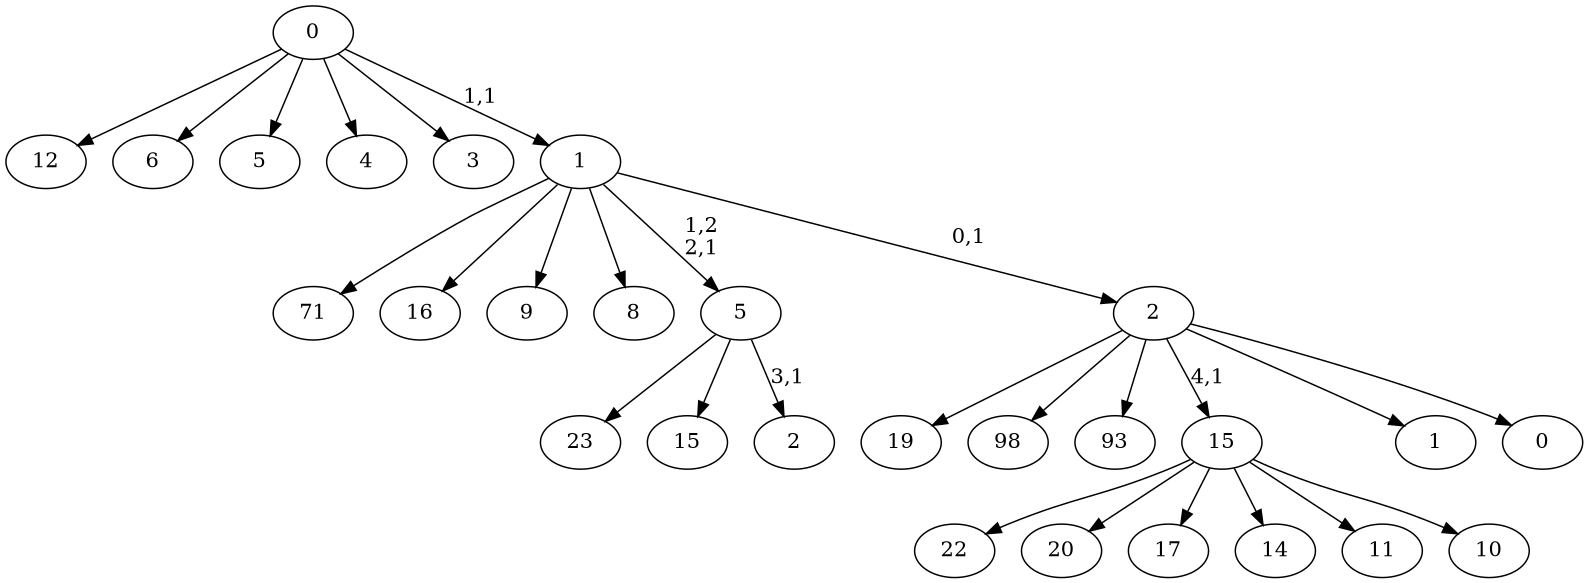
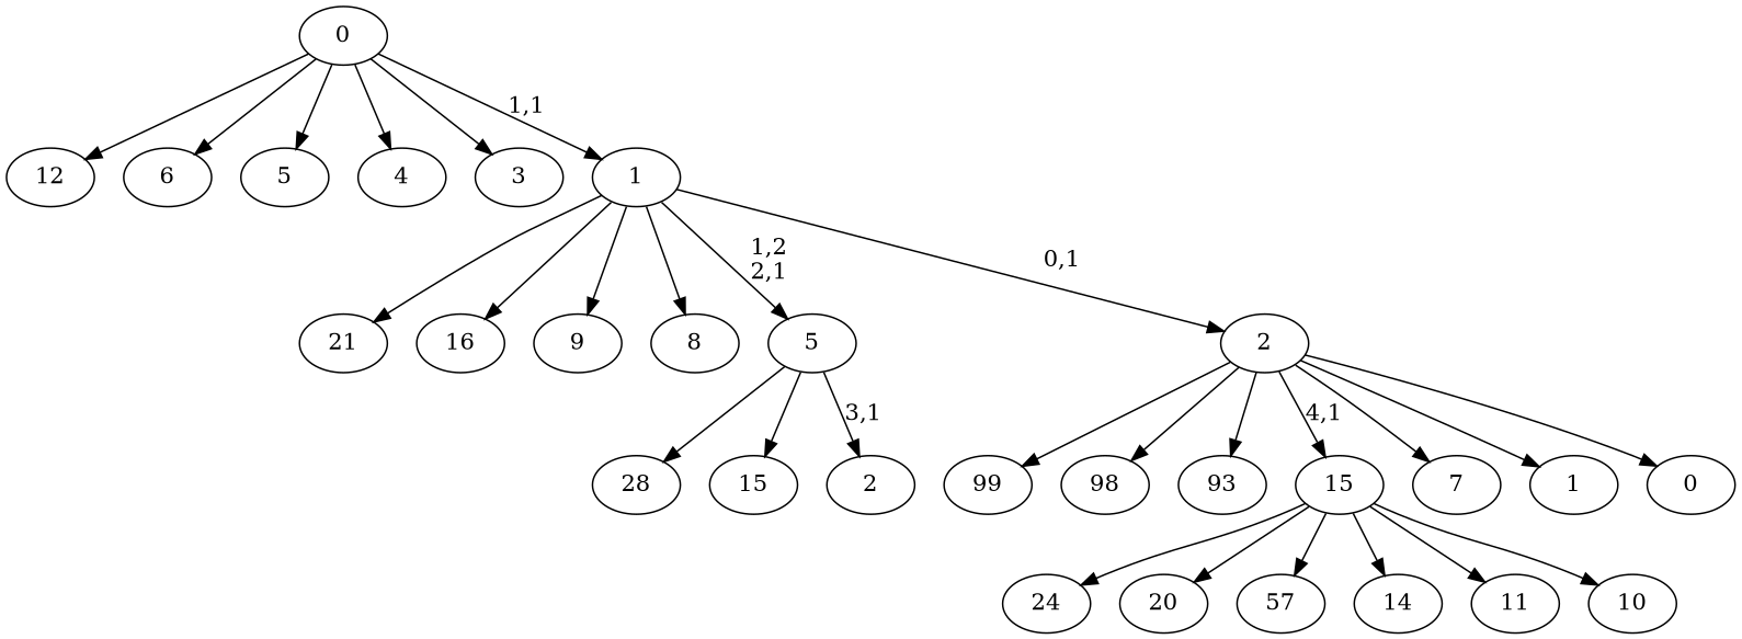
  digraph {
-   n1 [label=23]
-   n2 [label=22]
-   n3 [label=71]
+   n1 [label=28]
+   n2 [label=24]
+   n3 [label=21]
    n4 [label=20]
-   n5 [label=19]
+   n5 [label=99]
    n6 [label=98]
-   n7 [label=17]
+   n7 [label=57]
    n8 [label=16]
    n9 [label=15]
    n10 [label=14]
    n11 [label=93]
    n12 [label=12]
    n13 [label=11]
    n14 [label=10]
    15
    n16 [label=9]
    n17 [label=8]
+   n18 [label=7]
    n19 [label=6]
    n20 [label=5]
    n21 [label=4]
    n22 [label=3]
    n23 [label=2]
    5
    n25 [label=1]
    n26 [label=0]
    2
    1
    0
    15 -> n2
    15 -> n4
    15 -> n7
    15 -> n10
    15 -> n13
    15 -> n14
    5 -> n1
    5 -> n9
    5 -> n23 [label="3,1"]
    2 -> n5
    2 -> n6
    2 -> n11
    2 -> 15 [label="4,1"]
+   2 -> n18
    2 -> n25
    2 -> n26
    1 -> n3
    1 -> n8
    1 -> n16
    1 -> n17
    1 -> 5 [label="1,2\n2,1"]
    1 -> 2 [label="0,1"]
    0 -> n12
    0 -> n19
    0 -> n20
    0 -> n21
    0 -> n22
    0 -> 1 [label="1,1"]
  }
